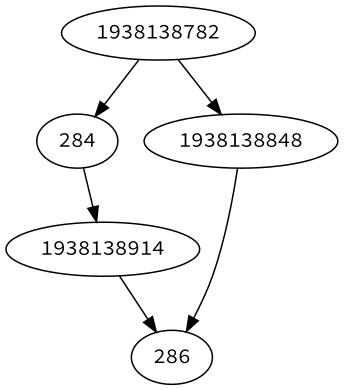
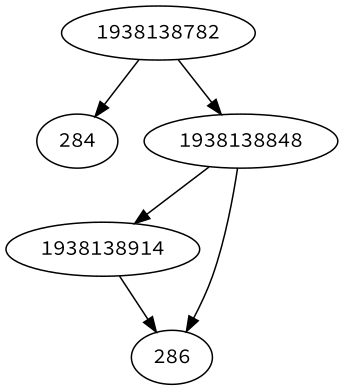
  strict digraph {
    fontname="Source Code Pro"
    node [fontname="Source Code Pro"]
    edge [fontname="Source Code Pro"]
    1938138848
    1938138914
    286
    1938138782
    284
-   284 -> 1938138914
+   1938138848 -> 1938138914
    1938138848 -> 286
    1938138914 -> 286
    1938138782 -> 1938138848
    1938138782 -> 284
  }
